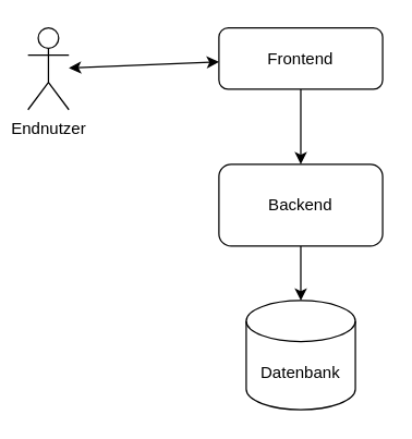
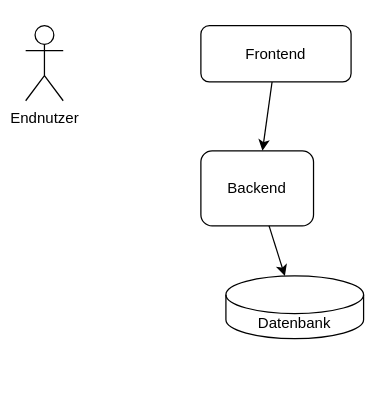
  <mxCell id="0" />
  <mxCell id="1" parent="0" />
  <mxCell id="2" value="Endnutzer" style="shape=umlActor;verticalLabelPosition=bottom;verticalAlign=top;html=1;outlineConnect=0;" vertex="1" parent="1"><mxGeometry x="20" y="20" width="30" height="60" as="geometry" /></mxCell>
  <mxCell id="3" value="Frontend" style="rounded=1;whiteSpace=wrap;html=1;" vertex="1" parent="1"><mxGeometry x="160" y="20" width="120" height="45" as="geometry" /></mxCell>
- <mxCell id="4" value="" style="endArrow=classic;startArrow=classic;html=1;rounded=0;" edge="1" parent="1" source="2" target="3"><mxGeometry width="50" height="50" relative="1" as="geometry"><mxPoint x="180" y="180" as="sourcePoint" /><mxPoint x="230" y="130" as="targetPoint" /></mxGeometry></mxCell>
- <mxCell id="5" value="Backend" style="rounded=1;whiteSpace=wrap;html=1;" vertex="1" parent="1"><mxGeometry x="160" y="120" width="120" height="60" as="geometry" /></mxCell>
- <mxCell id="6" value="Datenbank" style="shape=cylinder3;whiteSpace=wrap;html=1;boundedLbl=1;backgroundOutline=1;size=15;" vertex="1" parent="1"><mxGeometry x="180" y="220" width="80" height="80" as="geometry" /></mxCell>
+ <mxCell id="5" value="Backend" style="rounded=1;whiteSpace=wrap;html=1;" vertex="1" parent="1"><mxGeometry x="160" y="120" width="90" height="60" as="geometry" /></mxCell>
+ <mxCell id="6" value="Datenbank" style="shape=cylinder3;whiteSpace=wrap;html=1;boundedLbl=1;backgroundOutline=1;size=15;" vertex="1" parent="1"><mxGeometry x="180" y="220" width="110" height="50" as="geometry" /></mxCell>
  <mxCell id="7" value="" style="endArrow=classic;html=1;rounded=0;" edge="1" parent="1" source="3" target="5"><mxGeometry width="50" height="50" relative="1" as="geometry"><mxPoint x="420" y="90" as="sourcePoint" /><mxPoint x="230" y="130" as="targetPoint" /></mxGeometry></mxCell>
  <mxCell id="8" value="" style="endArrow=classic;html=1;rounded=0;" edge="1" parent="1" source="5" target="6"><mxGeometry width="50" height="50" relative="1" as="geometry"><mxPoint x="220" y="110" as="sourcePoint" /><mxPoint x="220" y="150" as="targetPoint" /></mxGeometry></mxCell>
